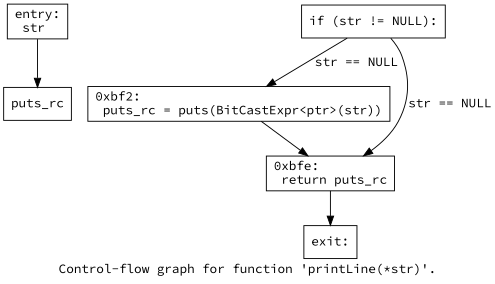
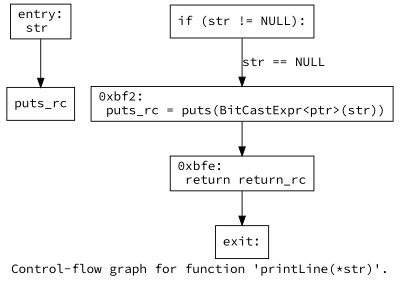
  digraph {
    fontname="Source Code Pro"
    label="Control-flow graph for function 'printLine(*str)'."
    node [fontname="Source Code Pro" shape=record]
    edge [fontname="Source Code Pro"]
    n1 [label="{entry:\l  str\l}"]
    n2 [label="{  puts_rc\l}"]
    n3 [label="{  if (str != NULL):\l}"]
    n4 [label="{0xbf2:\l  puts_rc = puts(BitCastExpr\<ptr\>(str))\l}"]
-   n5 [label="{0xbfe:\l  return puts_rc\l}"]
+   n5 [label="{0xbfe:\l  return return_rc\l}"]
    n6 [label="{exit:\l}"]
    n1 -> n2
    n3 -> n4 [label="str == NULL"]
-   n3 -> n5 [label="str == NULL"]
    n4 -> n5
    n5 -> n6
  }
